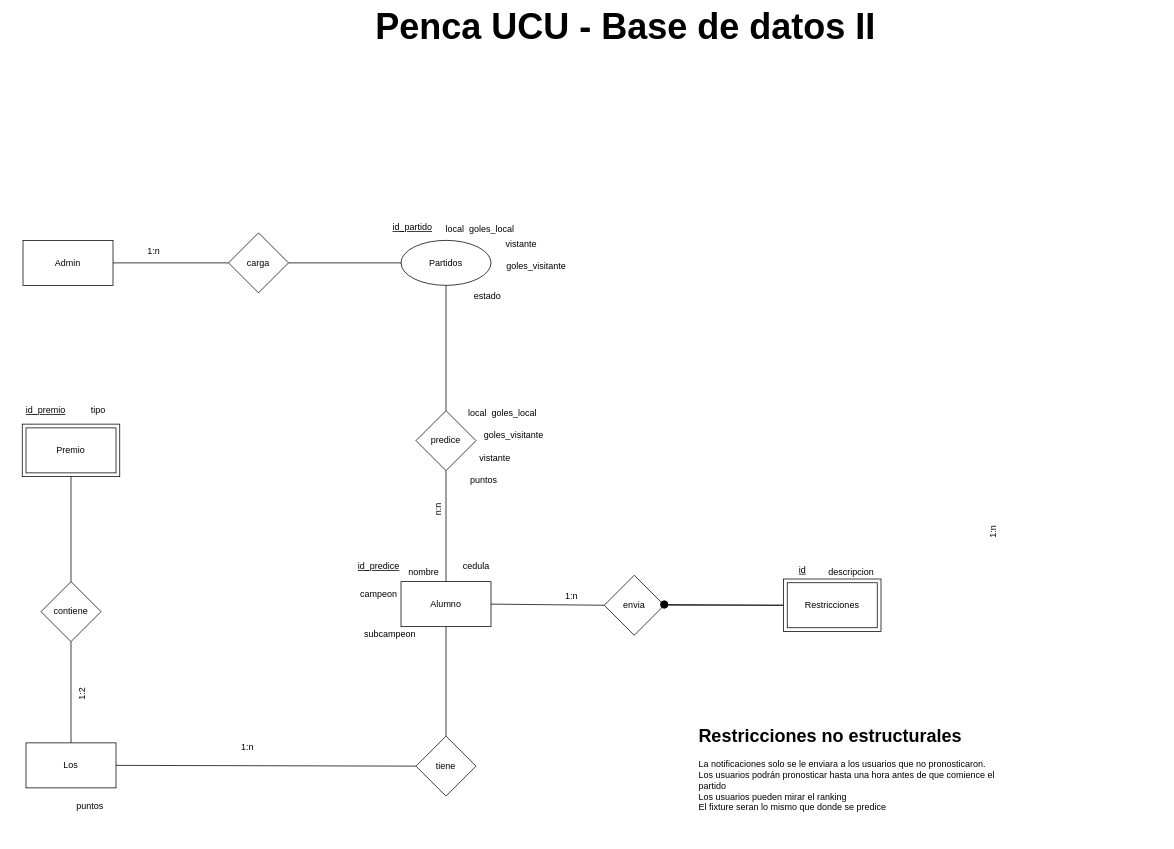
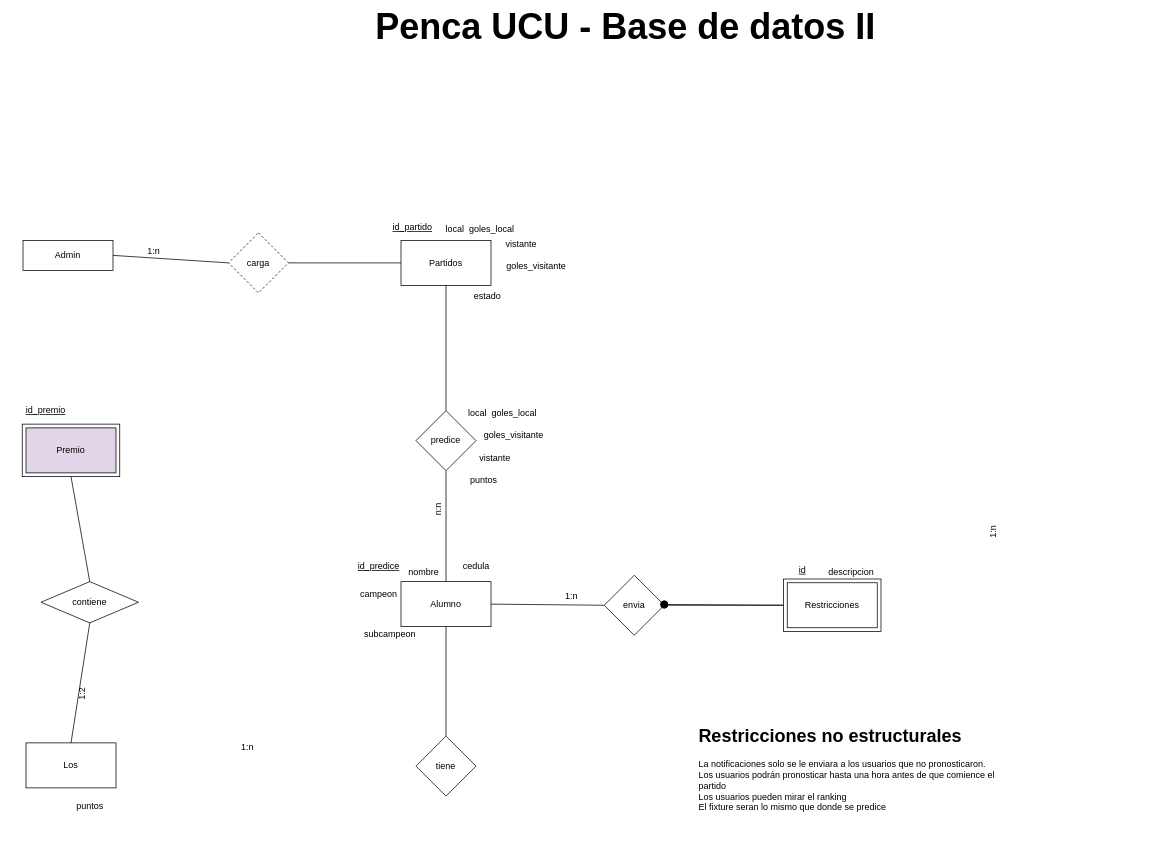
  <mxCell id="0" />
  <mxCell id="1" parent="0" />
  <mxCell id="2" value="" style="rounded=0;whiteSpace=wrap;html=1;" parent="1" vertex="1"><mxGeometry x="29" y="565" width="130" height="70" as="geometry" /></mxCell>
- <mxCell id="3" value="Admin" style="whiteSpace=wrap;html=1;" parent="1" vertex="1"><mxGeometry x="30" y="320" width="120" height="60" as="geometry" /></mxCell>
+ <mxCell id="3" value="Admin" style="whiteSpace=wrap;html=1;" parent="1" vertex="1"><mxGeometry x="30" y="320" width="120" height="40" as="geometry" /></mxCell>
  <mxCell id="4" value="Alumno" style="whiteSpace=wrap;html=1;" parent="1" vertex="1"><mxGeometry x="534" y="775" width="120" height="60" as="geometry" /></mxCell>
- <mxCell id="5" value="Premio" style="whiteSpace=wrap;html=1;" parent="1" vertex="1"><mxGeometry x="34" y="570" width="120" height="60" as="geometry" /></mxCell>
+ <mxCell id="5" value="Premio" style="whiteSpace=wrap;html=1;fillColor=#e1d5e7;" parent="1" vertex="1"><mxGeometry x="34" y="570" width="120" height="60" as="geometry" /></mxCell>
  <mxCell id="6" value="Los" style="whiteSpace=wrap;html=1;" parent="1" vertex="1"><mxGeometry x="34" y="990" width="120" height="60" as="geometry" /></mxCell>
  <mxCell id="7" value="&lt;font style=&quot;font-size: 48px;&quot;&gt;&lt;b&gt;Penca UCU - Base de datos II&lt;/b&gt;&lt;/font&gt;" style="text;html=1;align=center;verticalAlign=middle;whiteSpace=wrap;rounded=0;" parent="1" vertex="1"><mxGeometry x="124" y="20" width="1419" height="30" as="geometry" /></mxCell>
- <mxCell id="8" value="carga" style="rhombus;whiteSpace=wrap;html=1;" parent="1" vertex="1"><mxGeometry x="304" y="310" width="80" height="80" as="geometry" /></mxCell>
+ <mxCell id="8" value="carga" style="rhombus;whiteSpace=wrap;html=1;dashed=1;" parent="1" vertex="1"><mxGeometry x="304" y="310" width="80" height="80" as="geometry" /></mxCell>
  <mxCell id="9" value="predice" style="rhombus;whiteSpace=wrap;html=1;" parent="1" vertex="1"><mxGeometry x="554" y="547" width="80" height="80" as="geometry" /></mxCell>
  <mxCell id="10" value="" style="endArrow=none;html=1;rounded=0;exitX=0;exitY=0.5;exitDx=0;exitDy=0;entryX=1;entryY=0.5;entryDx=0;entryDy=0;" parent="1" source="8" target="3" edge="1"><mxGeometry width="50" height="50" relative="1" as="geometry"><mxPoint x="494" y="600" as="sourcePoint" /><mxPoint x="544" y="550" as="targetPoint" /></mxGeometry></mxCell>
  <mxCell id="11" value="" style="endArrow=none;html=1;rounded=0;exitX=1;exitY=0.5;exitDx=0;exitDy=0;entryX=0;entryY=0.5;entryDx=0;entryDy=0;" parent="1" source="8" target="13" edge="1"><mxGeometry width="50" height="50" relative="1" as="geometry"><mxPoint x="174" y="600" as="sourcePoint" /><mxPoint x="674" y="350" as="targetPoint" /><Array as="points"><mxPoint x="584" y="350" /></Array></mxGeometry></mxCell>
  <mxCell id="12" value="envia" style="rhombus;whiteSpace=wrap;html=1;" parent="1" vertex="1"><mxGeometry x="805" y="766.5" width="80" height="80" as="geometry" /></mxCell>
- <mxCell id="13" value="Partidos" style="ellipse;whiteSpace=wrap;html=1;" parent="1" vertex="1"><mxGeometry x="534" y="320" width="120" height="60" as="geometry" /></mxCell>
- <mxCell id="14" value="contiene" style="rhombus;whiteSpace=wrap;html=1;" parent="1" vertex="1"><mxGeometry x="54" y="775" width="80" height="80" as="geometry" /></mxCell>
+ <mxCell id="13" value="Partidos" style="whiteSpace=wrap;html=1;" parent="1" vertex="1"><mxGeometry x="534" y="320" width="120" height="60" as="geometry" /></mxCell>
+ <mxCell id="14" value="contiene" style="rhombus;whiteSpace=wrap;html=1;" parent="1" vertex="1"><mxGeometry x="54" y="775" width="130" height="55" as="geometry" /></mxCell>
  <mxCell id="15" value="" style="endArrow=none;html=1;rounded=0;exitX=0.5;exitY=0;exitDx=0;exitDy=0;entryX=0.5;entryY=1;entryDx=0;entryDy=0;" parent="1" source="14" target="2" edge="1"><mxGeometry width="50" height="50" relative="1" as="geometry"><mxPoint x="216.5" y="690" as="sourcePoint" /><mxPoint x="106.5" y="660" as="targetPoint" /></mxGeometry></mxCell>
  <mxCell id="16" value="&lt;u&gt;id_predice&lt;/u&gt;" style="text;html=1;align=center;verticalAlign=middle;resizable=0;points=[];autosize=1;strokeColor=none;fillColor=none;" parent="1" vertex="1"><mxGeometry x="464" y="740" width="80" height="30" as="geometry" /></mxCell>
  <mxCell id="17" value="nombre" style="text;html=1;align=center;verticalAlign=middle;resizable=0;points=[];autosize=1;strokeColor=none;fillColor=none;" parent="1" vertex="1"><mxGeometry x="534" y="746.5" width="60" height="30" as="geometry" /></mxCell>
  <mxCell id="18" value="cedula" style="text;html=1;align=center;verticalAlign=middle;resizable=0;points=[];autosize=1;strokeColor=none;fillColor=none;" parent="1" vertex="1"><mxGeometry x="604" y="740" width="60" height="30" as="geometry" /></mxCell>
  <mxCell id="19" value="campeon" style="text;html=1;align=center;verticalAlign=middle;resizable=0;points=[];autosize=1;strokeColor=none;fillColor=none;" parent="1" vertex="1"><mxGeometry x="469" y="776.5" width="70" height="30" as="geometry" /></mxCell>
  <mxCell id="20" value="subcampeon" style="text;html=1;align=center;verticalAlign=middle;resizable=0;points=[];autosize=1;strokeColor=none;fillColor=none;" parent="1" vertex="1"><mxGeometry x="474" y="830" width="90" height="30" as="geometry" /></mxCell>
  <mxCell id="21" value="&lt;h1 style=&quot;margin-top: 0px;&quot;&gt;Restricciones no estructurales&lt;/h1&gt;&lt;div&gt;La notificaciones solo se le enviara a los usuarios que no pronosticaron.&lt;br&gt;Los usuarios podrán pronosticar hasta una hora antes de que comience el partido&lt;br&gt;Los usuarios pueden mirar el ranking&lt;/div&gt;&lt;div&gt;El fixture seran lo mismo que donde se predice&lt;/div&gt;" style="text;html=1;whiteSpace=wrap;overflow=hidden;rounded=0;" parent="1" vertex="1"><mxGeometry x="929" y="960" width="400" height="150" as="geometry" /></mxCell>
  <mxCell id="22" value="local&amp;nbsp; goles_local" style="text;html=1;align=center;verticalAlign=middle;resizable=0;points=[];autosize=1;strokeColor=none;fillColor=none;" parent="1" vertex="1"><mxGeometry x="614" y="535" width="110" height="30" as="geometry" /></mxCell>
  <mxCell id="23" value="vistante" style="text;html=1;align=center;verticalAlign=middle;resizable=0;points=[];autosize=1;strokeColor=none;fillColor=none;" parent="1" vertex="1"><mxGeometry x="629" y="595" width="60" height="30" as="geometry" /></mxCell>
  <mxCell id="24" value="goles_visitante" style="text;html=1;align=center;verticalAlign=middle;resizable=0;points=[];autosize=1;strokeColor=none;fillColor=none;" parent="1" vertex="1"><mxGeometry x="634" y="565" width="100" height="30" as="geometry" /></mxCell>
  <mxCell id="25" value="&lt;u&gt;id_partido&lt;/u&gt;" style="text;html=1;align=center;verticalAlign=middle;resizable=0;points=[];autosize=1;strokeColor=none;fillColor=none;" parent="1" vertex="1"><mxGeometry x="509" y="288" width="80" height="30" as="geometry" /></mxCell>
  <mxCell id="26" value="local&amp;nbsp; goles_local" style="text;html=1;align=center;verticalAlign=middle;resizable=0;points=[];autosize=1;strokeColor=none;fillColor=none;" parent="1" vertex="1"><mxGeometry x="584" y="290" width="110" height="30" as="geometry" /></mxCell>
  <mxCell id="27" value="vistante" style="text;html=1;align=center;verticalAlign=middle;resizable=0;points=[];autosize=1;strokeColor=none;fillColor=none;" parent="1" vertex="1"><mxGeometry x="664" y="310" width="60" height="30" as="geometry" /></mxCell>
  <mxCell id="28" value="goles_visitante" style="text;html=1;align=center;verticalAlign=middle;resizable=0;points=[];autosize=1;strokeColor=none;fillColor=none;" parent="1" vertex="1"><mxGeometry x="664" y="340" width="100" height="30" as="geometry" /></mxCell>
  <mxCell id="29" value="1:2" style="text;html=1;align=center;verticalAlign=middle;resizable=0;points=[];autosize=1;strokeColor=none;fillColor=none;rotation=-90;" parent="1" vertex="1"><mxGeometry x="89" y="910" width="40" height="30" as="geometry" /></mxCell>
  <mxCell id="30" value="&lt;u&gt;id_premio&lt;/u&gt;" style="text;html=1;align=center;verticalAlign=middle;resizable=0;points=[];autosize=1;strokeColor=none;fillColor=none;" parent="1" vertex="1"><mxGeometry x="20" y="532" width="80" height="30" as="geometry" /></mxCell>
- <mxCell id="31" value="tipo" style="text;html=1;align=center;verticalAlign=middle;resizable=0;points=[];autosize=1;strokeColor=none;fillColor=none;" parent="1" vertex="1"><mxGeometry x="110" y="532" width="40" height="30" as="geometry" /></mxCell>
  <mxCell id="32" value="puntos" style="text;html=1;align=center;verticalAlign=middle;resizable=0;points=[];autosize=1;strokeColor=none;fillColor=none;" parent="1" vertex="1"><mxGeometry x="89" y="1059" width="60" height="30" as="geometry" /></mxCell>
  <mxCell id="33" value="" style="endArrow=none;html=1;rounded=0;entryX=0.5;entryY=1;entryDx=0;entryDy=0;" parent="1" target="34" edge="1"><mxGeometry width="50" height="50" relative="1" as="geometry"><mxPoint x="885" y="800.5" as="sourcePoint" /><mxPoint x="885" y="570.5" as="targetPoint" /></mxGeometry></mxCell>
  <mxCell id="34" value="" style="ellipse;whiteSpace=wrap;html=1;fillColor=#000000;" parent="1" vertex="1"><mxGeometry x="880" y="800.5" width="10" height="10" as="geometry" /></mxCell>
  <mxCell id="35" value="&lt;u&gt;id&lt;/u&gt;" style="text;html=1;align=center;verticalAlign=middle;resizable=0;points=[];autosize=1;strokeColor=none;fillColor=none;" parent="1" vertex="1"><mxGeometry x="1054" y="745" width="30" height="30" as="geometry" /></mxCell>
  <mxCell id="36" value="1:n" style="text;html=1;align=center;verticalAlign=middle;resizable=0;points=[];autosize=1;strokeColor=none;fillColor=none;rotation=-90;" parent="1" vertex="1"><mxGeometry x="1304" y="694" width="40" height="30" as="geometry" /></mxCell>
  <mxCell id="37" value="n:n" style="text;html=1;align=center;verticalAlign=middle;resizable=0;points=[];autosize=1;strokeColor=none;fillColor=none;rotation=-90;" parent="1" vertex="1"><mxGeometry x="564" y="664" width="40" height="30" as="geometry" /></mxCell>
  <mxCell id="38" value="1:n" style="text;html=1;align=center;verticalAlign=middle;resizable=0;points=[];autosize=1;strokeColor=none;fillColor=none;" parent="1" vertex="1"><mxGeometry x="309" y="981" width="40" height="30" as="geometry" /></mxCell>
  <mxCell id="39" value="" style="endArrow=none;html=1;rounded=0;exitX=0.5;exitY=0;exitDx=0;exitDy=0;entryX=0.5;entryY=1;entryDx=0;entryDy=0;" edge="1" parent="1" source="9" target="13"><mxGeometry width="50" height="50" relative="1" as="geometry"><mxPoint x="444" y="360" as="sourcePoint" /><mxPoint x="784" y="350" as="targetPoint" /><Array as="points" /></mxGeometry></mxCell>
  <mxCell id="40" value="tiene" style="rhombus;whiteSpace=wrap;html=1;" vertex="1" parent="1"><mxGeometry x="554" y="981" width="80" height="80" as="geometry" /></mxCell>
- <mxCell id="41" value="" style="endArrow=none;html=1;rounded=0;exitX=0;exitY=0.5;exitDx=0;exitDy=0;entryX=1;entryY=0.5;entryDx=0;entryDy=0;" edge="1" parent="1" source="40" target="6"><mxGeometry width="50" height="50" relative="1" as="geometry"><mxPoint x="1014" y="535" as="sourcePoint" /><mxPoint x="794" y="535" as="targetPoint" /><Array as="points" /></mxGeometry></mxCell>
  <mxCell id="42" value="" style="endArrow=none;html=1;rounded=0;exitX=0.5;exitY=1;exitDx=0;exitDy=0;entryX=0.5;entryY=0;entryDx=0;entryDy=0;" edge="1" parent="1" source="4" target="40"><mxGeometry width="50" height="50" relative="1" as="geometry"><mxPoint x="604" y="1035" as="sourcePoint" /><mxPoint x="594" y="945" as="targetPoint" /><Array as="points" /></mxGeometry></mxCell>
  <mxCell id="43" value="puntos" style="text;html=1;align=center;verticalAlign=middle;resizable=0;points=[];autosize=1;strokeColor=none;fillColor=none;" vertex="1" parent="1"><mxGeometry x="614" y="625" width="60" height="30" as="geometry" /></mxCell>
  <mxCell id="44" value="" style="endArrow=none;html=1;rounded=0;exitX=0.5;exitY=0;exitDx=0;exitDy=0;entryX=0.5;entryY=1;entryDx=0;entryDy=0;" edge="1" parent="1" source="4" target="9"><mxGeometry width="50" height="50" relative="1" as="geometry"><mxPoint x="594" y="510" as="sourcePoint" /><mxPoint x="594" y="390" as="targetPoint" /><Array as="points" /></mxGeometry></mxCell>
  <mxCell id="45" value="1:n" style="text;html=1;align=center;verticalAlign=middle;resizable=0;points=[];autosize=1;strokeColor=none;fillColor=none;" vertex="1" parent="1"><mxGeometry x="184" y="320" width="40" height="30" as="geometry" /></mxCell>
  <mxCell id="46" value="" style="endArrow=none;html=1;rounded=0;exitX=0.5;exitY=0;exitDx=0;exitDy=0;entryX=0.5;entryY=1;entryDx=0;entryDy=0;" edge="1" parent="1" source="6" target="14"><mxGeometry width="50" height="50" relative="1" as="geometry"><mxPoint x="87" y="740" as="sourcePoint" /><mxPoint x="87" y="634" as="targetPoint" /></mxGeometry></mxCell>
  <mxCell id="47" value="" style="endArrow=none;html=1;rounded=0;exitX=0;exitY=0.5;exitDx=0;exitDy=0;entryX=1;entryY=0.5;entryDx=0;entryDy=0;" edge="1" parent="1" source="12" target="4"><mxGeometry width="50" height="50" relative="1" as="geometry"><mxPoint x="804" y="820" as="sourcePoint" /><mxPoint x="804" y="672" as="targetPoint" /><Array as="points" /></mxGeometry></mxCell>
  <mxCell id="48" value="" style="endArrow=none;html=1;rounded=0;exitX=0;exitY=0.5;exitDx=0;exitDy=0;" edge="1" parent="1"><mxGeometry width="50" height="50" relative="1" as="geometry"><mxPoint x="1065" y="806.5" as="sourcePoint" /><mxPoint x="885" y="806.5" as="targetPoint" /><Array as="points" /></mxGeometry></mxCell>
  <mxCell id="49" value="estado" style="text;html=1;align=center;verticalAlign=middle;resizable=0;points=[];autosize=1;strokeColor=none;fillColor=none;" vertex="1" parent="1"><mxGeometry x="619" y="380" width="60" height="30" as="geometry" /></mxCell>
  <mxCell id="50" value="1:n" style="text;html=1;align=center;verticalAlign=middle;resizable=0;points=[];autosize=1;strokeColor=none;fillColor=none;" vertex="1" parent="1"><mxGeometry x="741" y="779" width="40" height="30" as="geometry" /></mxCell>
  <mxCell id="51" value="" style="rounded=0;whiteSpace=wrap;html=1;" vertex="1" parent="1"><mxGeometry x="1044" y="771.5" width="130" height="70" as="geometry" /></mxCell>
  <mxCell id="52" value="&lt;div&gt;Restricciones&lt;/div&gt;" style="whiteSpace=wrap;html=1;" vertex="1" parent="1"><mxGeometry x="1049" y="776.5" width="120" height="60" as="geometry" /></mxCell>
  <mxCell id="53" value="descripcion" style="text;html=1;align=center;verticalAlign=middle;resizable=0;points=[];autosize=1;strokeColor=none;fillColor=none;" vertex="1" parent="1"><mxGeometry x="1094" y="746.5" width="80" height="30" as="geometry" /></mxCell>
  <mxCell id="54" value="" style="endArrow=none;html=1;rounded=0;exitX=0;exitY=0.5;exitDx=0;exitDy=0;entryX=1;entryY=0.5;entryDx=0;entryDy=0;" edge="1" source="51" parent="1" target="34"><mxGeometry width="50" height="50" relative="1" as="geometry"><mxPoint x="1074" y="851.5" as="sourcePoint" /><mxPoint x="864" y="806.5" as="targetPoint" /><Array as="points" /></mxGeometry></mxCell>
